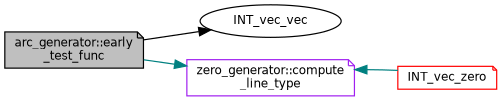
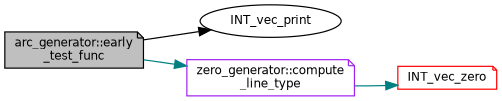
  digraph {
    rankdir=LR
    node [color=black fillcolor=white fontname=Helvetica fontsize=10 shape=note style=filled]
    edge [color=teal fontname=Helvetica fontsize=10 labelfontname=Helvetica labelfontsize=10 style=solid]
    n1 [fillcolor=grey75 fontcolor=black height=0.2 label="arc_generator::early\l_test_func" width=0.4]
-   n2 [height=0.2 label=INT_vec_vec shape=ellipse width=0.4]
+   n2 [height=0.2 label=INT_vec_print shape=ellipse width=0.4]
    n3 [color=purple height=0.2 label="zero_generator::compute\l_line_type" width=0.4]
    n4 [color=red height=0.2 label=INT_vec_zero width=0.4]
    n1 -> n2 [color=black]
    n1 -> n3
-   n4 -> n3
+   n3 -> n4
  }
